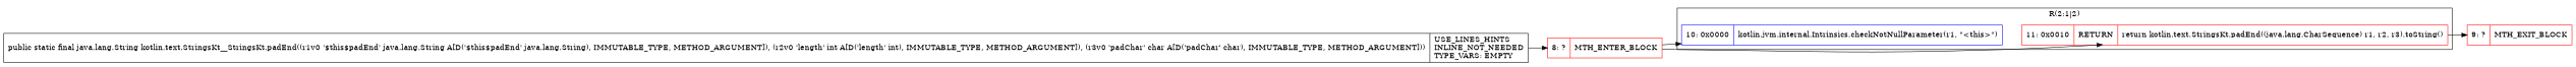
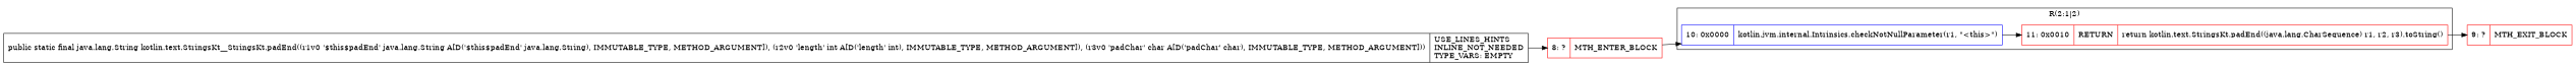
  digraph {
    rankdir=LR
    node [color=red shape=record]
    n1 [color=blue label="{10\:\ 0x0000|kotlin.jvm.internal.Intrinsics.checkNotNullParameter(r1, \"\<this\>\")\l}"]
    n2 [label="{11\:\ 0x0010|RETURN\l|return kotlin.text.StringsKt.padEnd((java.lang.CharSequence) r1, r2, r3).toString()\l}"]
    n3 [label="{9\:\ ?|MTH_EXIT_BLOCK\l}"]
    n4 [label="{8\:\ ?|MTH_ENTER_BLOCK\l}"]
    n5 [label="{public static final java.lang.String kotlin.text.StringsKt__StringsKt.padEnd((r1v0 '$this$padEnd' java.lang.String A[D('$this$padEnd' java.lang.String), IMMUTABLE_TYPE, METHOD_ARGUMENT]), (r2v0 'length' int A[D('length' int), IMMUTABLE_TYPE, METHOD_ARGUMENT]), (r3v0 'padChar' char A[D('padChar' char), IMMUTABLE_TYPE, METHOD_ARGUMENT]))  | USE_LINES_HINTS\lINLINE_NOT_NEEDED\lTYPE_VARS: EMPTY\l}" color=""]
    subgraph cluster_1 {
      label="R(2:1|2)"
      n1
      n2
    }
-   n4 -> n2
+   n1 -> n2
    n2 -> n3
    n4 -> n1
    n5 -> n4
  }
